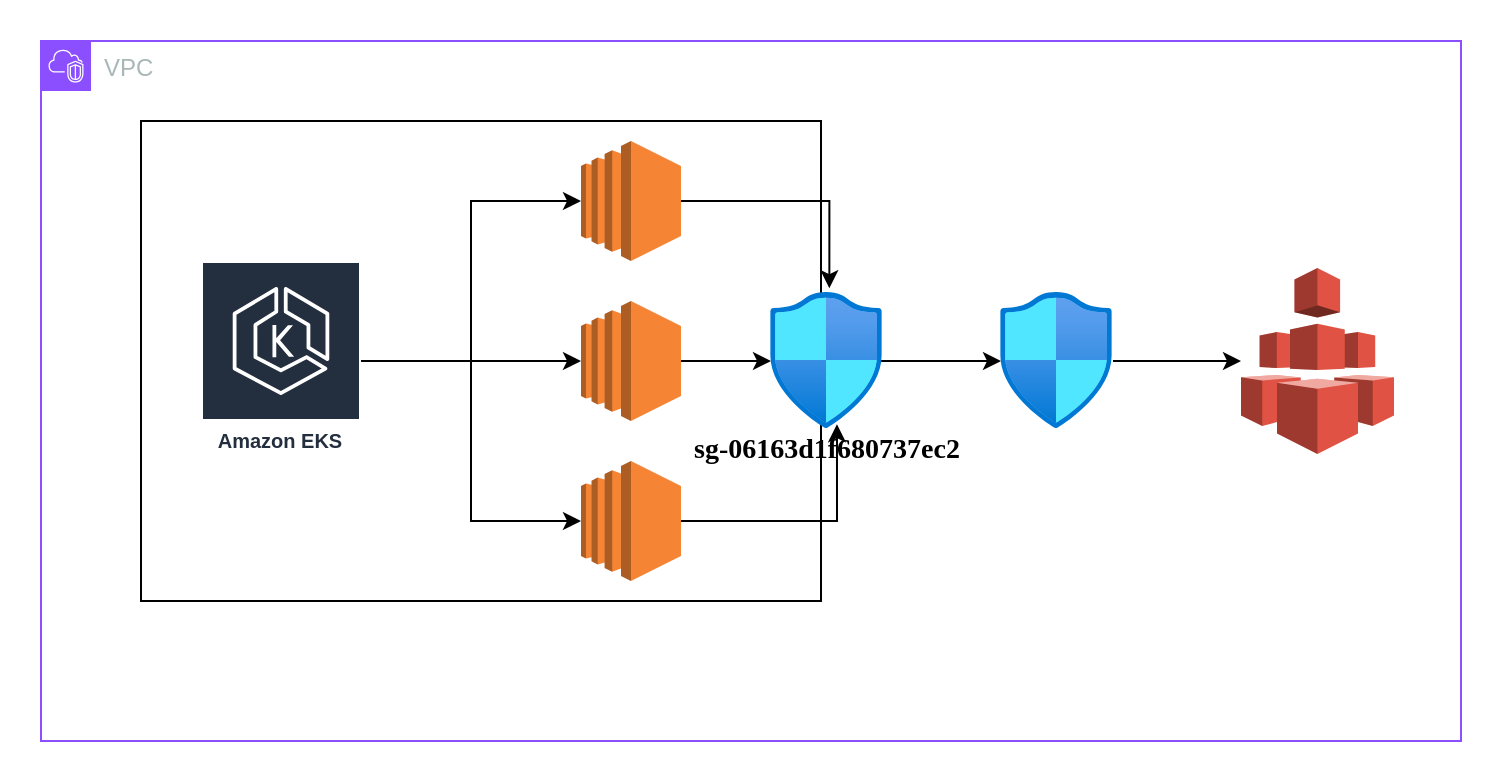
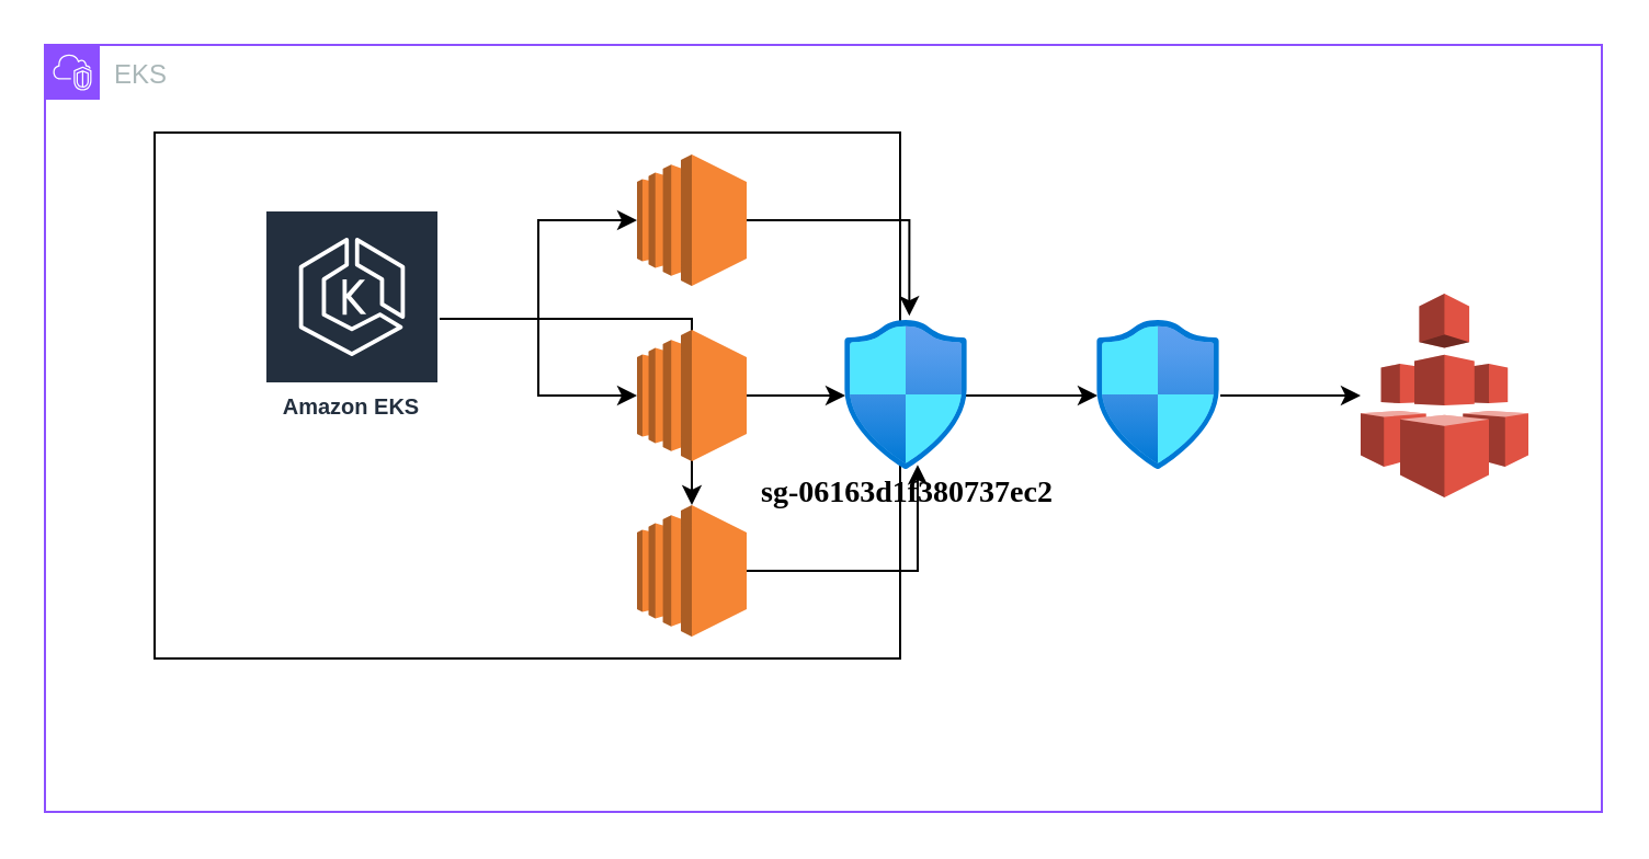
  <mxCell id="0" />
  <mxCell id="1" parent="0" />
  <mxCell id="2" value="" style="group" vertex="1" connectable="0" parent="1"><mxGeometry x="20" y="20" width="710" height="350" as="geometry" /></mxCell>
  <mxCell id="3" style="edgeStyle=orthogonalEdgeStyle;rounded=0;orthogonalLoop=1;jettySize=auto;html=1;" parent="2" source="4" target="14" edge="1"><mxGeometry relative="1" as="geometry" /></mxCell>
  <mxCell id="4" value="" style="rounded=0;whiteSpace=wrap;html=1;" parent="2" vertex="1"><mxGeometry x="50" y="40" width="340" height="240" as="geometry" /></mxCell>
  <mxCell id="5" style="edgeStyle=orthogonalEdgeStyle;rounded=0;orthogonalLoop=1;jettySize=auto;html=1;" parent="2" source="8" target="12" edge="1"><mxGeometry relative="1" as="geometry" /></mxCell>
  <mxCell id="6" style="edgeStyle=orthogonalEdgeStyle;rounded=0;orthogonalLoop=1;jettySize=auto;html=1;" parent="2" source="8" target="9" edge="1"><mxGeometry relative="1" as="geometry" /></mxCell>
  <mxCell id="7" style="edgeStyle=orthogonalEdgeStyle;rounded=0;orthogonalLoop=1;jettySize=auto;html=1;" parent="2" source="8" target="10" edge="1"><mxGeometry relative="1" as="geometry" /></mxCell>
- <mxCell id="8" value="Amazon EKS" style="sketch=0;outlineConnect=0;fontColor=#232F3E;gradientColor=none;strokeColor=#ffffff;fillColor=#232F3E;dashed=0;verticalLabelPosition=middle;verticalAlign=bottom;align=center;html=1;whiteSpace=wrap;fontSize=10;fontStyle=1;spacing=3;shape=mxgraph.aws4.productIcon;prIcon=mxgraph.aws4.eks;" parent="2" vertex="1"><mxGeometry x="80" y="110" width="80" height="100" as="geometry" /></mxCell>
+ <mxCell id="8" value="Amazon EKS" style="sketch=0;outlineConnect=0;fontColor=#232F3E;gradientColor=none;strokeColor=#ffffff;fillColor=#232F3E;dashed=0;verticalLabelPosition=middle;verticalAlign=bottom;align=center;html=1;whiteSpace=wrap;fontSize=10;fontStyle=1;spacing=3;shape=mxgraph.aws4.productIcon;prIcon=mxgraph.aws4.eks;" parent="2" vertex="1"><mxGeometry x="100" y="75" width="80" height="100" as="geometry" /></mxCell>
  <mxCell id="9" value="" style="outlineConnect=0;dashed=0;verticalLabelPosition=bottom;verticalAlign=top;align=center;html=1;shape=mxgraph.aws3.ec2;fillColor=#F58534;gradientColor=none;" parent="2" vertex="1"><mxGeometry x="270" y="50" width="50" height="60" as="geometry" /></mxCell>
  <mxCell id="10" value="" style="outlineConnect=0;dashed=0;verticalLabelPosition=bottom;verticalAlign=top;align=center;html=1;shape=mxgraph.aws3.ec2;fillColor=#F58534;gradientColor=none;" parent="2" vertex="1"><mxGeometry x="270" y="210" width="50" height="60" as="geometry" /></mxCell>
  <mxCell id="11" style="edgeStyle=orthogonalEdgeStyle;rounded=0;orthogonalLoop=1;jettySize=auto;html=1;" parent="2" source="12" target="17" edge="1"><mxGeometry relative="1" as="geometry" /></mxCell>
  <mxCell id="12" value="" style="outlineConnect=0;dashed=0;verticalLabelPosition=bottom;verticalAlign=top;align=center;html=1;shape=mxgraph.aws3.ec2;fillColor=#F58534;gradientColor=none;" parent="2" vertex="1"><mxGeometry x="270" y="130" width="50" height="60" as="geometry" /></mxCell>
- <mxCell id="13" value="VPC" style="points=[[0,0],[0.25,0],[0.5,0],[0.75,0],[1,0],[1,0.25],[1,0.5],[1,0.75],[1,1],[0.75,1],[0.5,1],[0.25,1],[0,1],[0,0.75],[0,0.5],[0,0.25]];outlineConnect=0;gradientColor=none;html=1;whiteSpace=wrap;fontSize=12;fontStyle=0;container=1;pointerEvents=0;collapsible=0;recursiveResize=0;shape=mxgraph.aws4.group;grIcon=mxgraph.aws4.group_vpc2;strokeColor=#8C4FFF;fillColor=none;verticalAlign=top;align=left;spacingLeft=30;fontColor=#AAB7B8;dashed=0;" parent="2" vertex="1"><mxGeometry width="710" height="350" as="geometry" /></mxCell>
+ <mxCell id="13" value="EKS" style="points=[[0,0],[0.25,0],[0.5,0],[0.75,0],[1,0],[1,0.25],[1,0.5],[1,0.75],[1,1],[0.75,1],[0.5,1],[0.25,1],[0,1],[0,0.75],[0,0.5],[0,0.25]];outlineConnect=0;gradientColor=none;html=1;whiteSpace=wrap;fontSize=12;fontStyle=0;container=1;pointerEvents=0;collapsible=0;recursiveResize=0;shape=mxgraph.aws4.group;grIcon=mxgraph.aws4.group_vpc2;strokeColor=#8C4FFF;fillColor=none;verticalAlign=top;align=left;spacingLeft=30;fontColor=#AAB7B8;dashed=0;" parent="2" vertex="1"><mxGeometry width="710" height="350" as="geometry" /></mxCell>
  <mxCell id="14" value="" style="image;aspect=fixed;html=1;points=[];align=center;fontSize=12;image=img/lib/azure2/networking/Network_Security_Groups.svg;" parent="13" vertex="1"><mxGeometry x="480" y="126" width="56.0" height="68" as="geometry" /></mxCell>
  <mxCell id="15" value="" style="outlineConnect=0;dashed=0;verticalLabelPosition=bottom;verticalAlign=top;align=center;html=1;shape=mxgraph.aws3.efs;fillColor=#E05243;gradientColor=none;" parent="13" vertex="1"><mxGeometry x="600" y="113.5" width="76.5" height="93" as="geometry" /></mxCell>
  <mxCell id="16" style="edgeStyle=orthogonalEdgeStyle;rounded=0;orthogonalLoop=1;jettySize=auto;html=1;" parent="13" source="14" target="15" edge="1"><mxGeometry relative="1" as="geometry" /></mxCell>
  <mxCell id="17" value="" style="image;aspect=fixed;html=1;points=[];align=center;fontSize=12;image=img/lib/azure2/networking/Network_Security_Groups.svg;" parent="13" vertex="1"><mxGeometry x="365" y="126" width="56.0" height="68" as="geometry" /></mxCell>
- <mxCell id="18" value="&lt;span style=&quot;font-family: &amp;quot;Times New Roman&amp;quot;; font-size: 14px; text-align: start; white-space-collapse: preserve;&quot;&gt;&lt;b&gt;sg-06163d1f680737ec2&lt;/b&gt;&lt;/span&gt;" style="text;html=1;align=center;verticalAlign=middle;resizable=0;points=[];autosize=1;strokeColor=none;fillColor=none;" parent="13" vertex="1"><mxGeometry x="313" y="190" width="160" height="30" as="geometry" /></mxCell>
+ <mxCell id="18" value="&lt;span style=&quot;font-family: &amp;quot;Times New Roman&amp;quot;; font-size: 14px; text-align: start; white-space-collapse: preserve;&quot;&gt;&lt;b&gt;sg-06163d1f380737ec2&lt;/b&gt;&lt;/span&gt;" style="text;html=1;align=center;verticalAlign=middle;resizable=0;points=[];autosize=1;strokeColor=none;fillColor=none;" parent="13" vertex="1"><mxGeometry x="313" y="190" width="160" height="30" as="geometry" /></mxCell>
  <mxCell id="19" style="edgeStyle=orthogonalEdgeStyle;rounded=0;orthogonalLoop=1;jettySize=auto;html=1;entryX=0.521;entryY=-0.035;entryDx=0;entryDy=0;entryPerimeter=0;" parent="2" source="9" target="17" edge="1"><mxGeometry relative="1" as="geometry" /></mxCell>
  <mxCell id="20" style="edgeStyle=orthogonalEdgeStyle;rounded=0;orthogonalLoop=1;jettySize=auto;html=1;entryX=0.589;entryY=0.965;entryDx=0;entryDy=0;entryPerimeter=0;" parent="2" source="10" target="17" edge="1"><mxGeometry relative="1" as="geometry" /></mxCell>
